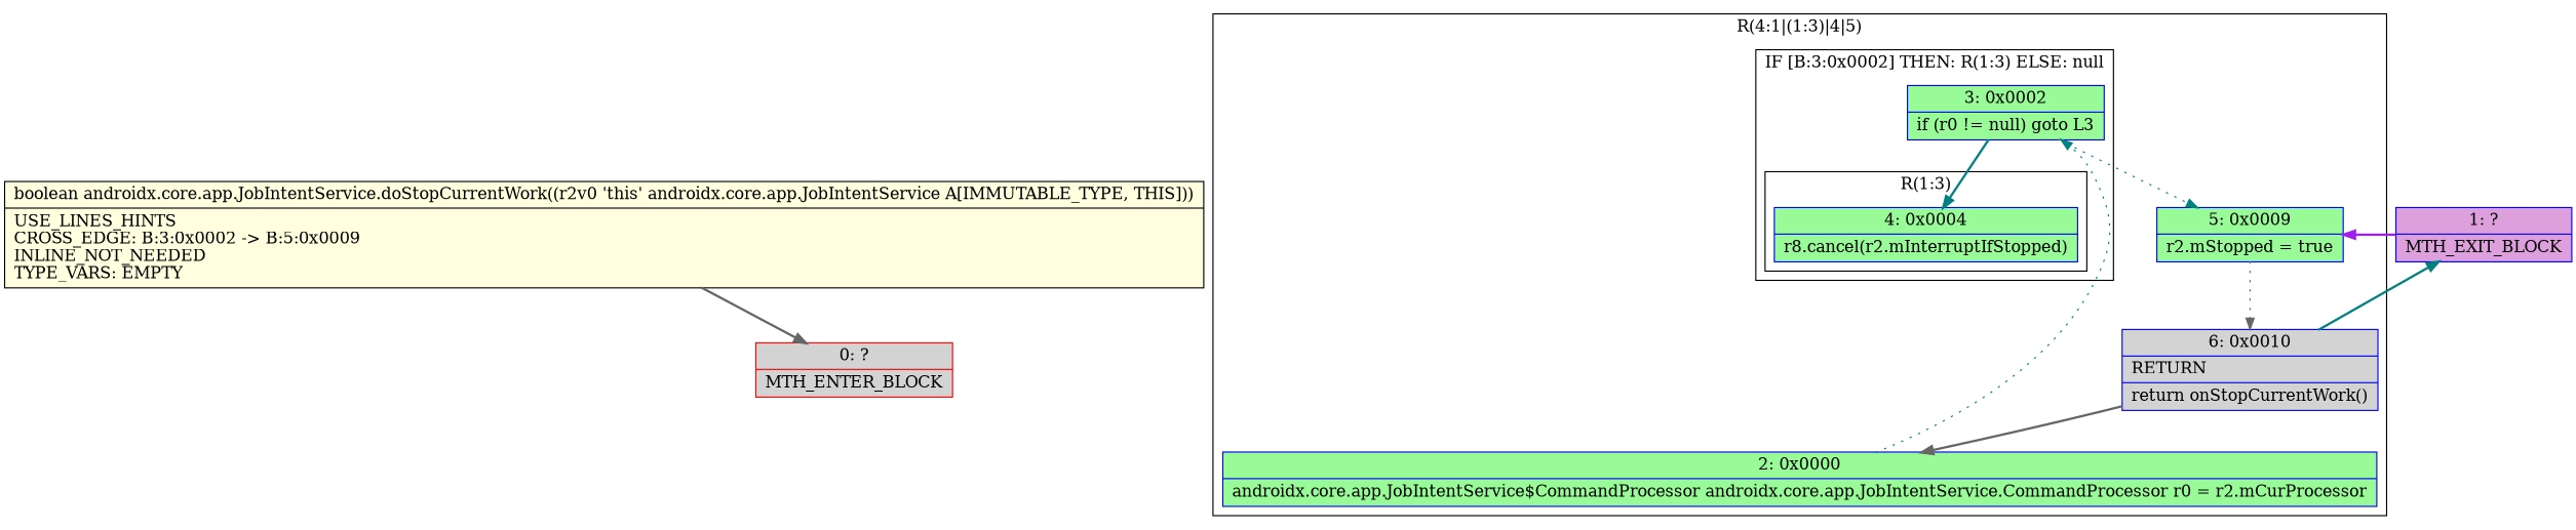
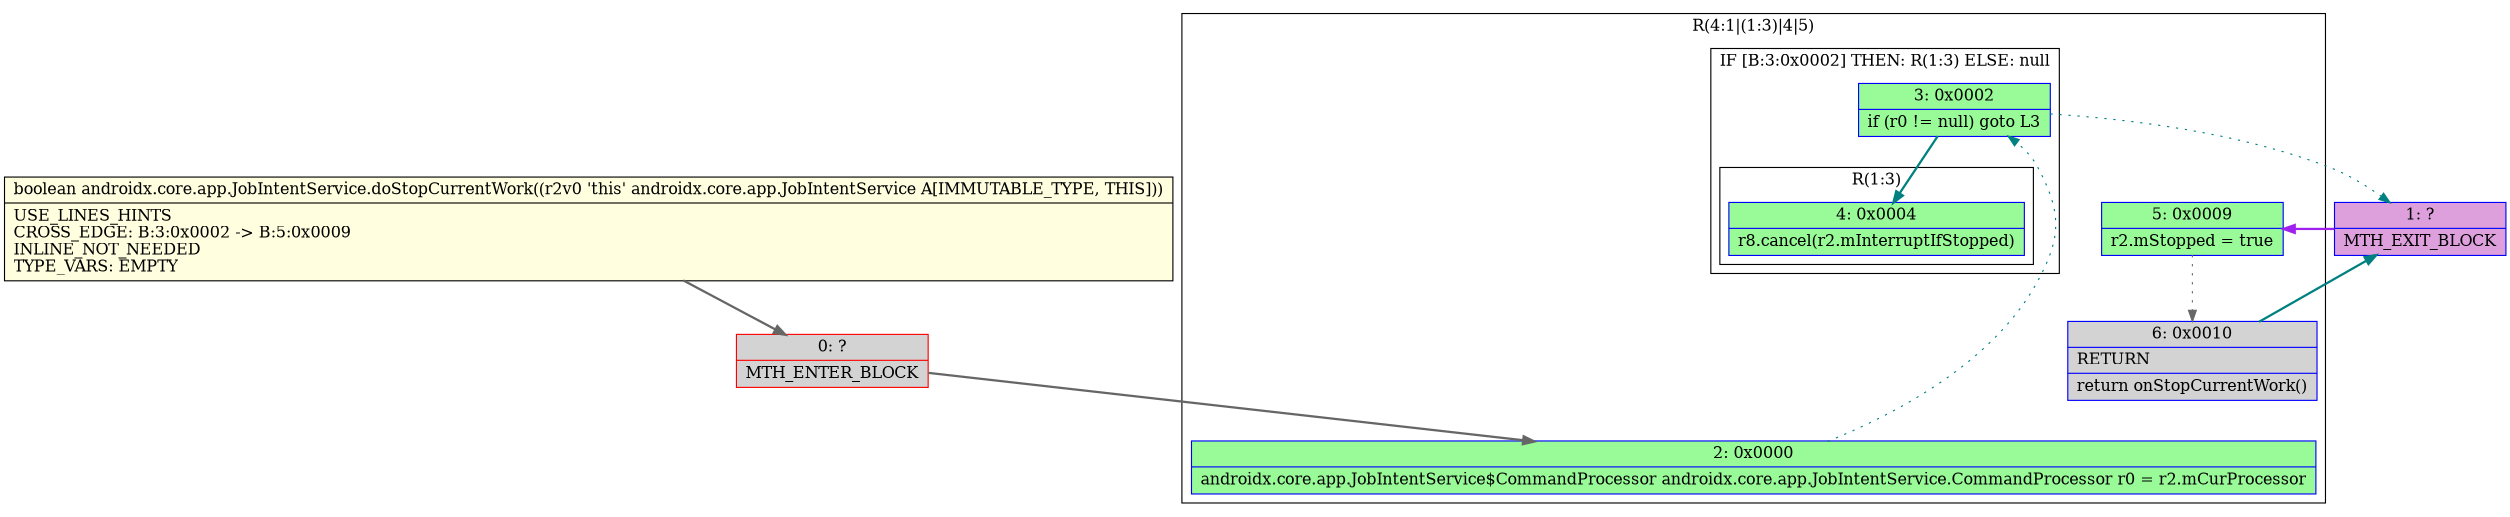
  digraph {
    node [color=blue fillcolor=palegreen shape=record style=filled]
    edge [color=teal style=bold]
    n1 [label="{4\:\ 0x0004|r8.cancel(r2.mInterruptIfStopped)\l}"]
    n2 [label="{3\:\ 0x0002|if (r0 != null) goto L3\l}"]
    n3 [label="{2\:\ 0x0000|androidx.core.app.JobIntentService$CommandProcessor androidx.core.app.JobIntentService.CommandProcessor r0 = r2.mCurProcessor\l}"]
    n4 [label="{5\:\ 0x0009|r2.mStopped = true\l}"]
    n5 [fillcolor=lightgrey label="{6\:\ 0x0010|RETURN\l|return onStopCurrentWork()\l}"]
    n6 [fillcolor=plum label="{1\:\ ?|MTH_EXIT_BLOCK\l}"]
    n7 [color=red fillcolor=lightgrey label="{0\:\ ?|MTH_ENTER_BLOCK\l}"]
    n8 [fillcolor=lightyellow label="{boolean androidx.core.app.JobIntentService.doStopCurrentWork((r2v0 'this' androidx.core.app.JobIntentService A[IMMUTABLE_TYPE, THIS]))  | USE_LINES_HINTS\lCROSS_EDGE: B:3:0x0002 \-\> B:5:0x0009\lINLINE_NOT_NEEDED\lTYPE_VARS: EMPTY\l}" color=""]
    subgraph cluster_1 {
      label="R(4:1|(1:3)|4|5)"
      n3
      n4
      n5
      subgraph cluster_2 {
        label="IF [B:3:0x0002] THEN: R(1:3) ELSE: null"
        n2
        subgraph cluster_3 {
          label="R(1:3)"
          n1
        }
      }
    }
    n2 -> n1
-   n2 -> n4 [style=dotted]
+   n2 -> n6 [style=dotted]
    n3 -> n2 [style=dotted]
    n4 -> n5 [color=gray40 style=dotted]
    n5 -> n6
    n6 -> n4 [color=purple]
-   n5 -> n3 [color=gray40]
+   n7 -> n3 [color=gray40]
    n8 -> n7 [color=gray40]
  }
